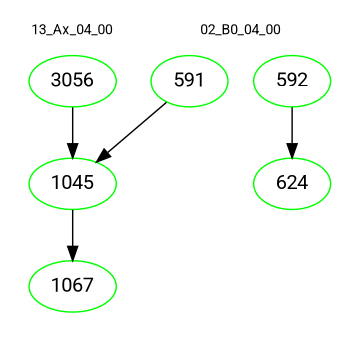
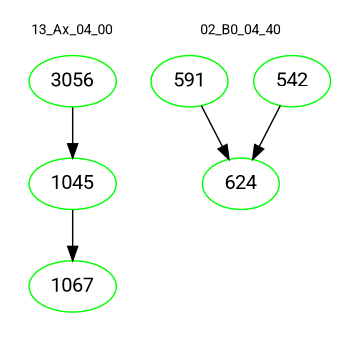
  digraph {
    fontname=Roboto
    node [color=green fontname=Roboto]
    edge [color=black fontname=Roboto]
    n1 [label=3056]
    n2 [label=1045]
    n3 [label=1067]
-   n4 [label=592]
+   n4 [label=542]
    n5 [label=591]
    n6 [label=624]
    subgraph cluster_1 {
      color=white
      fontsize=10
      label="13_Ax_04_00"
      n1
      n2
      n3
    }
    subgraph cluster_2 {
      color=white
      fontsize=10
-     label="02_B0_04_00"
+     label="02_B0_04_40"
      n4
      n5
      n6
    }
    n1 -> n2
    n2 -> n3
    n4 -> n6
-   n5 -> n2
+   n5 -> n6
  }
